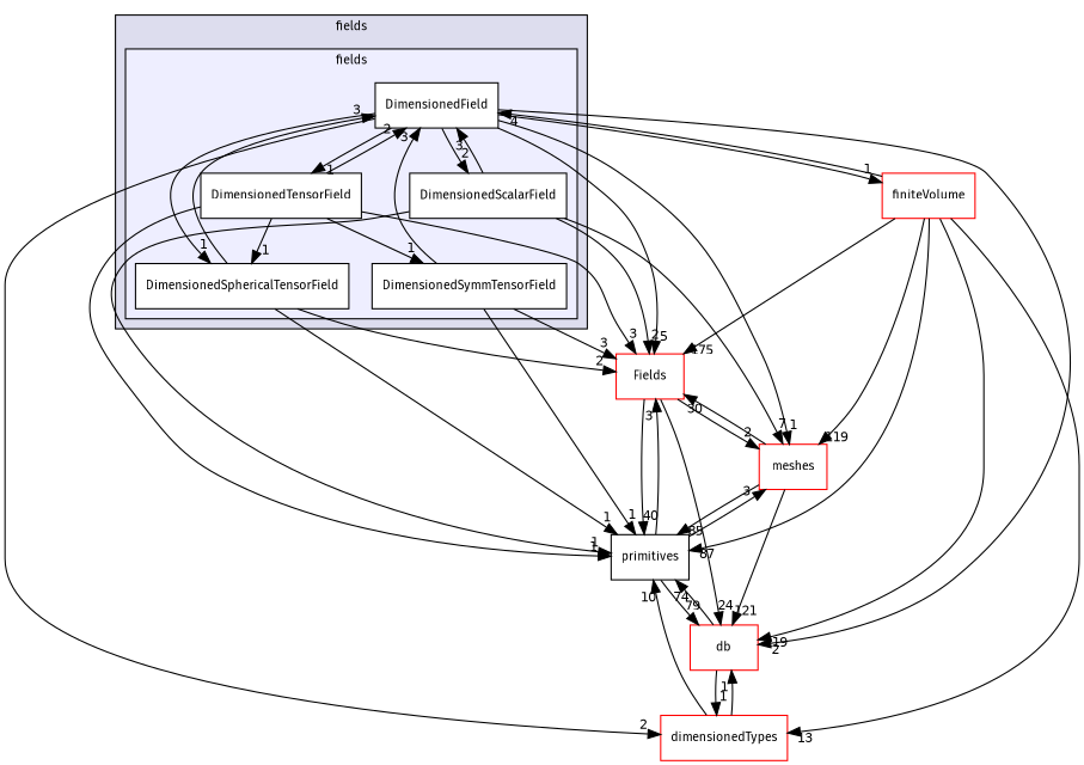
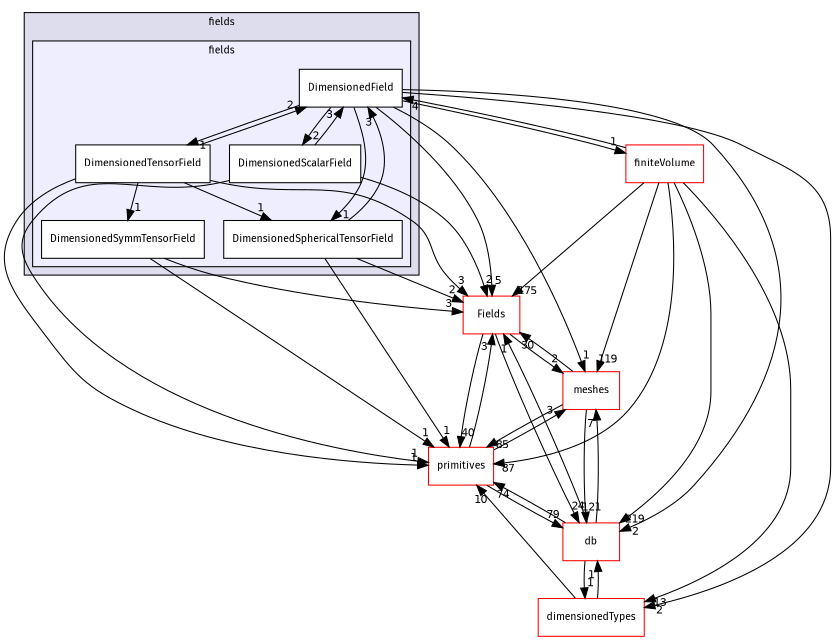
  digraph {
    compound=true
    fontname="Fira Sans"
    node [color=red fontname="Fira Sans" fontsize=10 shape=box]
    edge [fontname="Fira Sans" headlabel=1 labeldistance=1.5 labelfontname=Helvetica labelfontsize=10]
    n1 [color=black fillcolor=white label=DimensionedField style=filled]
    n2 [color=black fillcolor=white label=DimensionedScalarField style=filled]
    n3 [color=black fillcolor=white label=DimensionedSphericalTensorField style=filled]
    n4 [color=black fillcolor=white label=DimensionedSymmTensorField style=filled]
    n5 [color=black fillcolor=white label=DimensionedTensorField style=filled]
    n6 [label=Fields]
    n7 [label=finiteVolume]
    n8 [label=meshes]
    n9 [label=dimensionedTypes]
    n10 [label=db]
-   n11 [color=black label=primitives]
+   n11 [label=primitives]
    subgraph cluster_1 {
      bgcolor="#ddddee"
      fontsize=10
      label=fields
      pencolor=black
      subgraph cluster_2 {
        bgcolor="#eeeeff"
        fontsize=10
        label=fields
        pencolor=black
        n1
        n2
        n3
        n4
        n5
      }
    }
    n1 -> n2 [headlabel=2]
    n1 -> n3
    n1 -> n5
    n1 -> n6 [headlabel=5]
    n1 -> n7
    n1 -> n8
    n1 -> n9 [headlabel=2]
    n1 -> n10 [headlabel=2]
    n2 -> n1 [headlabel=3]
    n2 -> n6 [headlabel=2]
    n2 -> n11
    n3 -> n1 [headlabel=3]
    n3 -> n6 [headlabel=2]
    n3 -> n11
-   n4 -> n1 [headlabel=3]
    n4 -> n6 [headlabel=3]
    n4 -> n11
    n5 -> n1 [headlabel=2]
    n5 -> n3
    n5 -> n4
    n5 -> n6 [headlabel=3]
    n5 -> n11
    n6 -> n8 [headlabel=2]
    n6 -> n10 [headlabel=24]
    n6 -> n11 [headlabel=40]
    n7 -> n1 [headlabel=4]
    n7 -> n6 [headlabel=175]
    n7 -> n8 [headlabel=119]
    n7 -> n9 [headlabel=13]
    n7 -> n10 [headlabel=219]
    n7 -> n11 [headlabel=87]
    n8 -> n6 [headlabel=30]
    n8 -> n10 [headlabel=121]
    n8 -> n11 [headlabel=85]
    n9 -> n10
    n9 -> n11 [headlabel=10]
-   n2 -> n8 [headlabel=7]
+   n10 -> n6
+   n10 -> n8 [headlabel=7]
    n10 -> n9
    n10 -> n11 [headlabel=74]
    n11 -> n6 [headlabel=3]
    n11 -> n8 [headlabel=3]
    n11 -> n10 [headlabel=79]
  }
